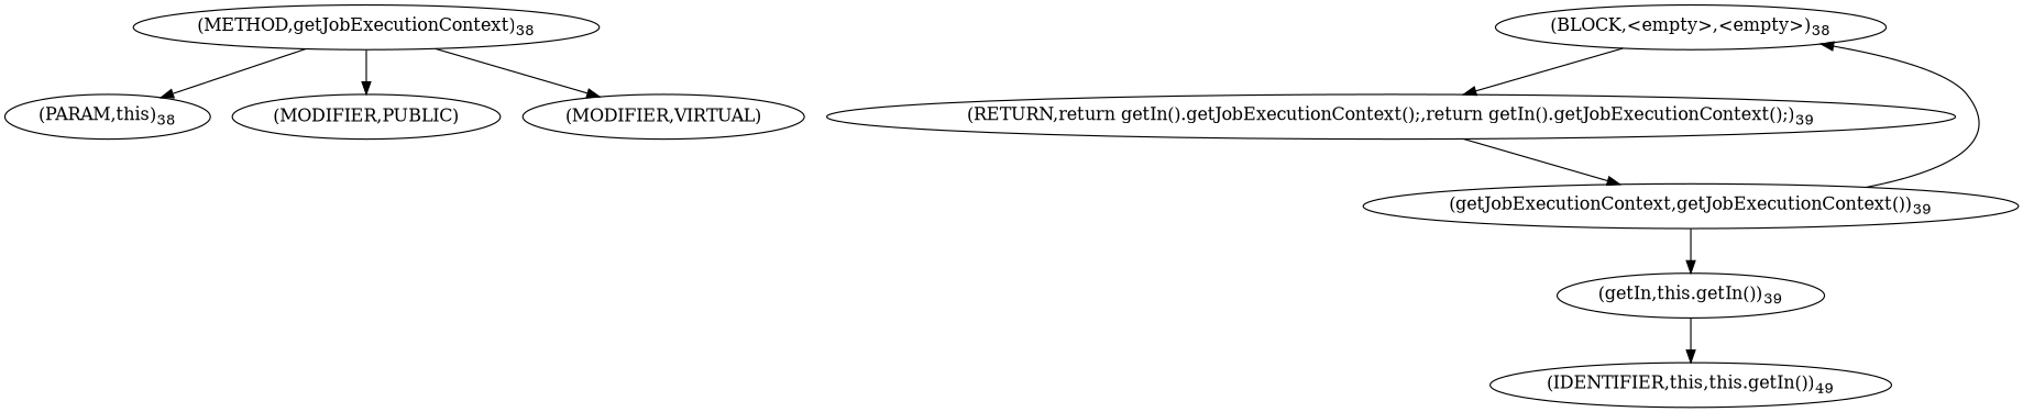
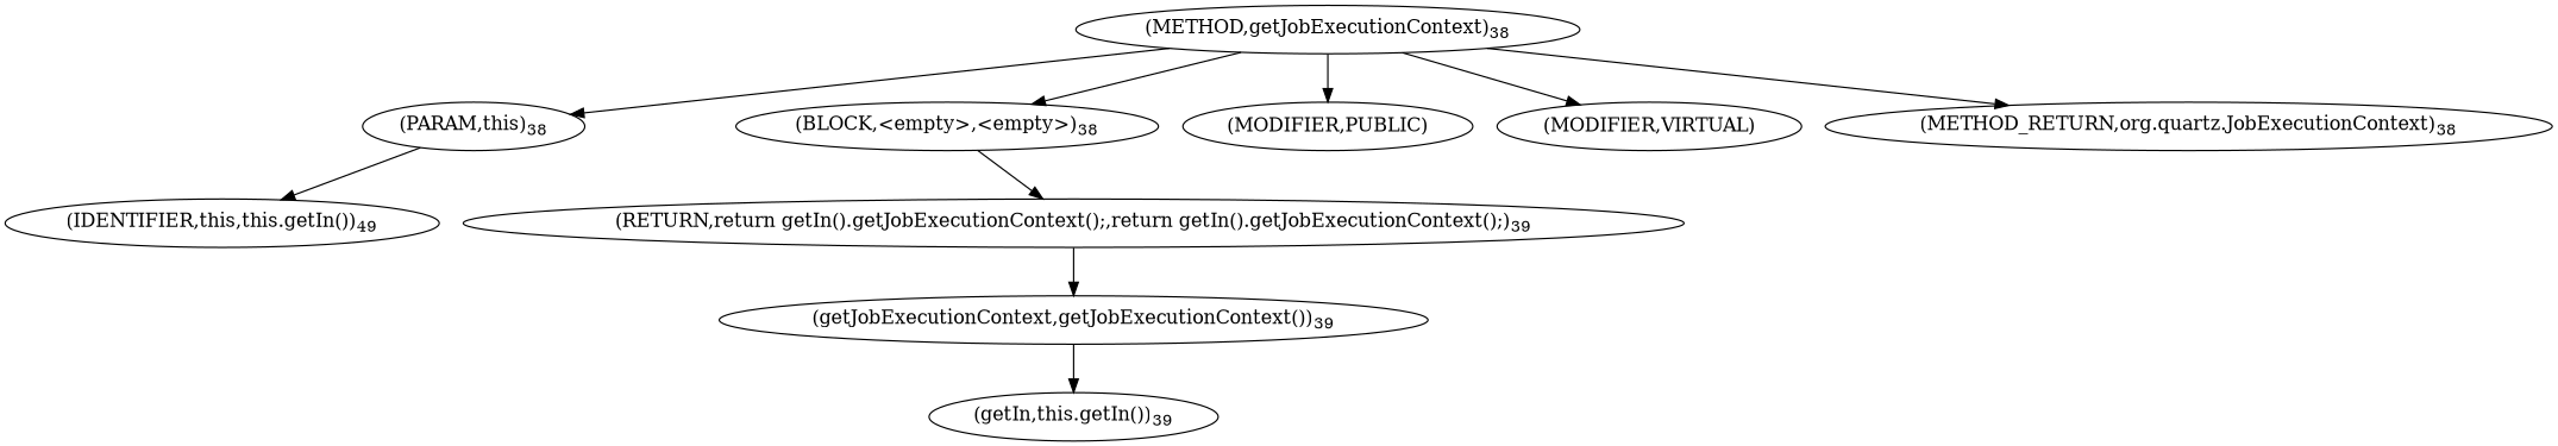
  digraph {
    n1 [label=<(METHOD,getJobExecutionContext)<SUB>38</SUB>>]
    n2 [label=<(PARAM,this)<SUB>38</SUB>>]
    n3 [label=<(BLOCK,&lt;empty&gt;,&lt;empty&gt;)<SUB>38</SUB>>]
    n4 [label=<(MODIFIER,PUBLIC)>]
    n5 [label=<(MODIFIER,VIRTUAL)>]
+   n6 [label=<(METHOD_RETURN,org.quartz.JobExecutionContext)<SUB>38</SUB>>]
    n7 [label=<(RETURN,return getIn().getJobExecutionContext();,return getIn().getJobExecutionContext();)<SUB>39</SUB>>]
    n8 [label=<(getJobExecutionContext,getJobExecutionContext())<SUB>39</SUB>>]
    n9 [label=<(getIn,this.getIn())<SUB>39</SUB>>]
    n10 [label=<(IDENTIFIER,this,this.getIn())<SUB>49</SUB>>]
    n1 -> n2
-   n8 -> n3
+   n1 -> n3
    n1 -> n4
    n1 -> n5
+   n1 -> n6
    n3 -> n7
    n7 -> n8
    n8 -> n9
-   n9 -> n10
+   n2 -> n10
  }
